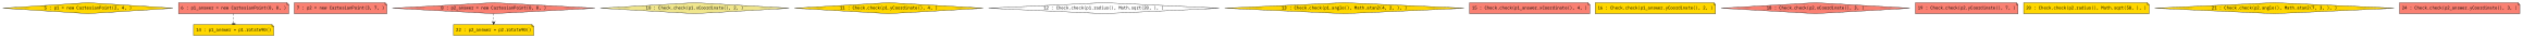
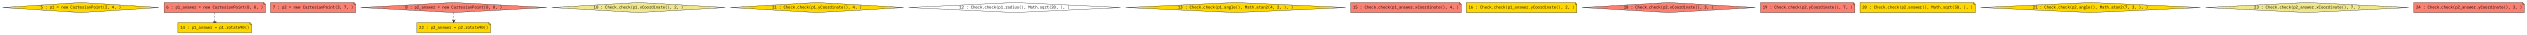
  digraph {
    fontname="IBM Plex Mono"
    node [fillcolor=gold fontname="IBM Plex Mono" shape=diamond style=filled]
    edge [fontname="IBM Plex Mono" style=dashed]
    "5 : p1 = new CartesianPoint(2, 4, )"
    "6 : p1_answer = new CartesianPoint(0, 0, )" [fillcolor=salmon shape=note]
    "14 : p1_answer = p1.rotate90()" [shape=note]
    "7 : p2 = new CartesianPoint(3, 7, )" [fillcolor=salmon shape=note]
    "22 : p2_answer = p2.rotate90()" [shape=note]
    "8 : p2_answer = new CartesianPoint(0, 0, )" [fillcolor=salmon]
    "10 : Check.check(p1.xCoordinate(), 2, )" [fillcolor=khaki]
    "11 : Check.check(p1.yCoordinate(), 4, )"
    "12 : Check.check(p1.radius(), Math.sqrt(20, ), )" [fillcolor=white]
    "13 : Check.check(p1.angle(), Math.atan2(4, 2, ), )"
    "15 : Check.check(p1_answer.xCoordinate(), 4, )" [fillcolor=salmon shape=note]
    "16 : Check.check(p1_answer.yCoordinate(), 2, )" [shape=note]
    "18 : Check.check(p2.xCoordinate(), 3, )" [fillcolor=salmon]
    "19 : Check.check(p2.yCoordinate(), 7, )" [fillcolor=salmon shape=note]
-   "20 : Check.check(p2.radius(), Math.sqrt(58, ), )" [shape=note]
+   "20 : Check.check(p2.radius(), Math.sqrt(58, ), )" [shape=note label="20 : Check.check(p2.answer(), Math.sqrt(58, ), )"]
    "21 : Check.check(p2.angle(), Math.atan2(7, 3, ), )"
+   "23 : Check.check(p2_answer.xCoordinate(), 7, )" [fillcolor=khaki]
    "24 : Check.check(p2_answer.yCoordinate(), 3, )" [fillcolor=salmon shape=note]
    "6 : p1_answer = new CartesianPoint(0, 0, )" -> "14 : p1_answer = p1.rotate90()" [arrowhead=tee]
    "8 : p2_answer = new CartesianPoint(0, 0, )" -> "22 : p2_answer = p2.rotate90()" [arrowhead=vee]
  }
